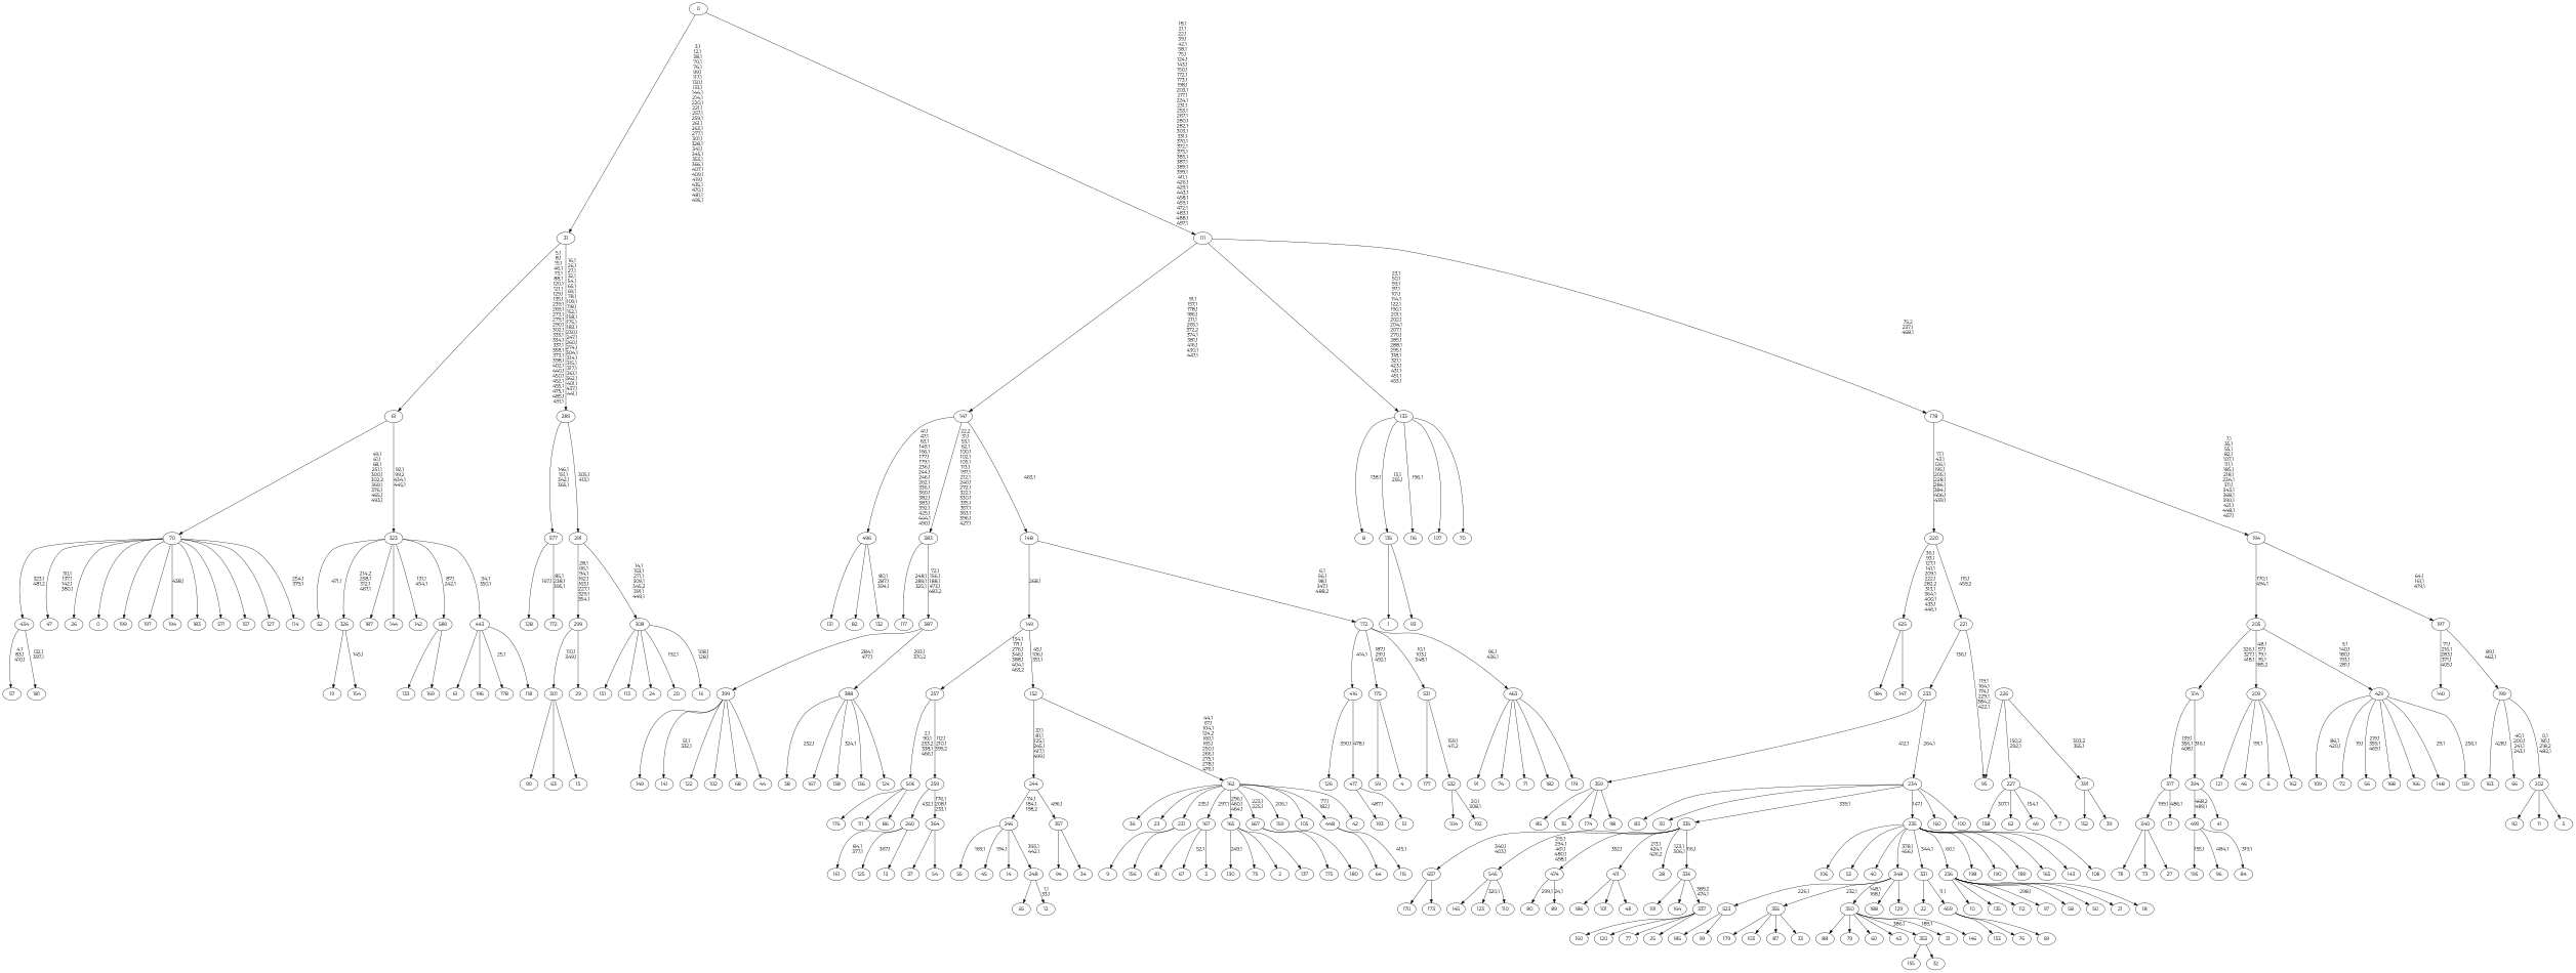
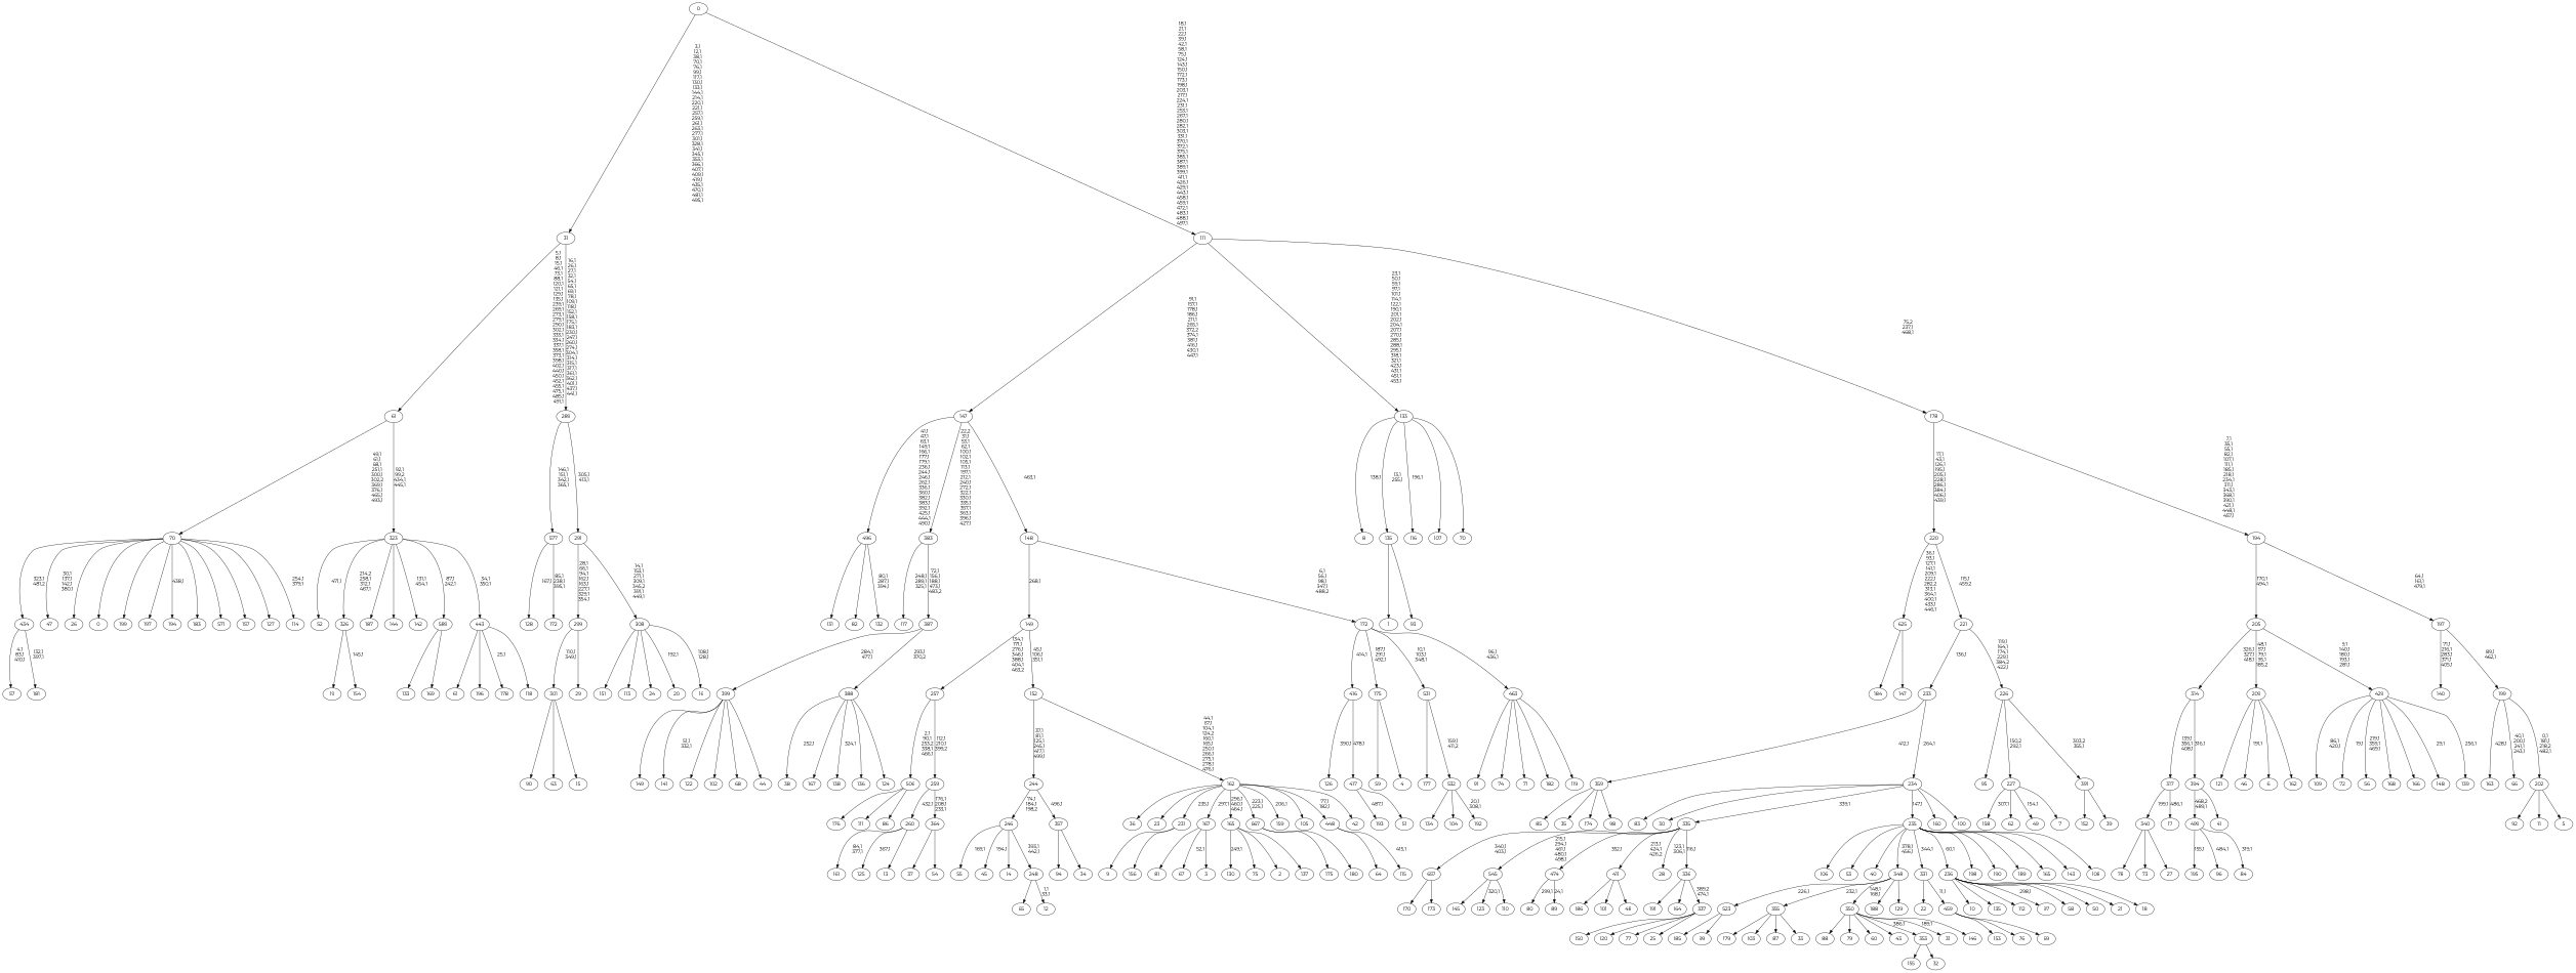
  digraph {
    fontname=Montserrat
    node [fontname=Montserrat]
    edge [fontname=Montserrat]
    n1 [label=199]
    n2 [label=198]
    n3 [label=197]
    n4 [label=196]
    n5 [label=195]
    n6 [label=194]
    n7 [label=193]
    n8 [label=192]
    n9 [label=191]
    n10 [label=190]
    n11 [label=189]
    n12 [label=188]
    n13 [label=187]
    n14 [label=186]
    n15 [label=185]
    n16 [label=184]
    n17 [label=183]
    n18 [label=182]
    n19 [label=181]
    n20 [label=180]
    n21 [label=179]
    n22 [label=178]
    n23 [label=177]
    n24 [label=176]
    n25 [label=175]
    667
    n27 [label=174]
    n28 [label=173]
    n29 [label=172]
    n30 [label=571]
    n31 [label=170]
    657
    n33 [label=169]
    n34 [label=168]
    n35 [label=167]
    n36 [label=166]
    n37 [label=165]
    n38 [label=164]
    n39 [label=163]
    n40 [label=162]
    n41 [label=161]
    n42 [label=160]
    n43 [label=159]
    n44 [label=158]
    n45 [label=157]
    n46 [label=156]
    n47 [label=155]
    n48 [label=154]
    n49 [label=153]
    n50 [label=152]
    n51 [label=151]
    n52 [label=150]
    n53 [label=149]
    n54 [label=148]
    n55 [label=147]
    625
    n57 [label=146]
    n58 [label=145]
    n59 [label=144]
    n60 [label=143]
    n61 [label=142]
    n62 [label=141]
    n63 [label=140]
    n64 [label=139]
    n65 [label=138]
    n66 [label=137]
    n67 [label=136]
    n68 [label=135]
+   n69 [label=134]
    n70 [label=133]
    589
    n72 [label=132]
    n73 [label=131]
    n74 [label=130]
    n75 [label=129]
    n76 [label=128]
    577
    n78 [label=127]
    n79 [label=126]
    n80 [label=125]
    n81 [label=124]
    n82 [label=123]
    n83 [label=122]
    n84 [label=121]
    n85 [label=120]
    n86 [label=119]
    n87 [label=118]
    n88 [label=117]
    n89 [label=116]
    n90 [label=115]
    n91 [label=114]
    n92 [label=113]
    n93 [label=112]
    n94 [label=111]
    n95 [label=110]
    545
    n97 [label=109]
    n98 [label=108]
    n99 [label=107]
    n100 [label=106]
    n101 [label=105]
    n102 [label=104]
    532
    531
    n105 [label=103]
    n106 [label=102]
    n107 [label=101]
    n108 [label=100]
    n109 [label=99]
    523
    n111 [label=98]
    n112 [label=97]
    n113 [label=96]
    n114 [label=95]
    n115 [label=94]
    n116 [label=93]
    n117 [label=92]
    n118 [label=91]
    n119 [label=90]
    n120 [label=89]
    n121 [label=88]
    n122 [label=87]
    n123 [label=86]
    506
    n125 [label=85]
    n126 [label=84]
    499
    n128 [label=83]
    n129 [label=82]
    496
    n131 [label=81]
    n132 [label=80]
    474
    n134 [label=79]
    n135 [label=78]
    n136 [label=77]
    n137 [label=76]
    n138 [label=75]
    n139 [label=74]
    n140 [label=73]
    n141 [label=72]
    n142 [label=71]
    463
    n144 [label=70]
    n145 [label=69]
    459
    n147 [label=68]
    n148 [label=67]
    n149 [label=66]
    n150 [label=65]
    n151 [label=64]
    448
    n153 [label=63]
    n154 [label=62]
    n155 [label=61]
    443
    n157 [label=60]
    n158 [label=59]
    n159 [label=58]
    n160 [label=57]
    434
    n162 [label=56]
    429
    n164 [label=55]
    n165 [label=54]
    n166 [label=53]
    n167 [label=52]
    n168 [label=51]
    417
    416
    n171 [label=50]
    n172 [label=49]
    n173 [label=48]
    411
    n175 [label=47]
    n176 [label=46]
    n177 [label=45]
    n178 [label=44]
    399
    n180 [label=43]
    n181 [label=42]
    n182 [label=41]
    394
    n184 [label=40]
    n185 [label=39]
    391
    n187 [label=38]
    388
    387
    383
    n191 [label=37]
    364
    n193 [label=36]
    n194 [label=35]
    359
    n196 [label=34]
    357
    n198 [label=33]
    355
    n200 [label=32]
    353
    n202 [label=31]
    350
    348
    n205 [label=30]
    n206 [label=29]
    n207 [label=28]
    n208 [label=27]
    340
    n210 [label=26]
    n211 [label=25]
    337
    336
    335
    n215 [label=24]
    n216 [label=23]
    n217 [label=22]
    331
    n219 [label=21]
    n220 [label=20]
    n221 [label=19]
    326
    323
    n224 [label=18]
    n225 [label=17]
    317
    314
    n228 [label=16]
    308
    n230 [label=15]
    301
    299
    291
    289
    n235 [label=14]
    n236 [label=13]
    260
    259
    257
    n240 [label=12]
    248
    246
    244
    n244 [label=11]
    n245 [label=10]
    236
    235
    234
    233
    n250 [label=9]
    231
    n252 [label=8]
    n253 [label=7]
    227
    226
    221
    220
    n258 [label=6]
    209
    205
    n261 [label=5]
    202
    199
    197
    194
    178
    n267 [label=4]
    175
    172
    n270 [label=3]
    167
    n272 [label=2]
    165
    162
    152
    149
    148
    147
    n279 [label=1]
    135
    133
    111
    n283 [label=0]
    70
    61
    31
    0
    667 -> n20
    667 -> n25
    657 -> n28
    657 -> n31
    625 -> n16
    625 -> n55
    589 -> n33
    589 -> n70
    577 -> n29 [label="85,1\n238,1\n395,1"]
    577 -> n76 [label="167,1"]
    545 -> n58
    545 -> n82 [label="320,1"]
    545 -> n95
    532 -> n8 [label="20,1\n308,1"]
+   532 -> n69
    532 -> n102
    531 -> n23
    531 -> 532 [label="159,1\n411,2"]
    523 -> n15
    523 -> n109
    506 -> n24
    506 -> n94
    506 -> n123
    499 -> n5 [label="155,1"]
    499 -> n113 [label="484,1"]
    499 -> n126 [label="319,1"]
    496 -> n72 [label="80,1\n287,1\n394,1"]
    496 -> n73
    496 -> n129
    474 -> n120 [label="24,1"]
    474 -> n132 [label="299,1"]
    463 -> n18
    463 -> n86
    463 -> n118
    463 -> n139
    463 -> n142
    459 -> n49
    459 -> n137
    459 -> n145
    448 -> n90 [label="415,1"]
    448 -> n151
    443 -> n4
    443 -> n22 [label="25,1"]
    443 -> n87
    443 -> n155
    434 -> n19 [label="132,1\n397,1"]
    434 -> n160 [label="4,1\n83,1\n410,1"]
    429 -> n34
    429 -> n36
    429 -> n54 [label="29,1"]
    429 -> n64 [label="256,1"]
    429 -> n97 [label="86,1\n420,1"]
    429 -> n141 [label="19,1"]
    429 -> n162 [label="219,1\n359,1\n469,1"]
    417 -> n7 [label="487,1"]
    417 -> n168
    416 -> n79 [label="390,1"]
    416 -> 417 [label="478,1"]
    411 -> n14
    411 -> n107
    411 -> n173
    399 -> n53
    399 -> n62 [label="51,1\n332,1"]
    399 -> n83
    399 -> n106
    399 -> n147
    399 -> n178
    394 -> 499 [label="468,2\n489,1"]
    394 -> n182
    391 -> n50
    391 -> n185
    388 -> n35
    388 -> n65 [label="324,1"]
    388 -> n67
    388 -> n81
    388 -> n187 [label="252,1"]
    387 -> 399 [label="284,1\n477,1"]
    387 -> 388 [label="293,1\n370,2"]
    383 -> n88 [label="248,1\n289,1\n325,1"]
    383 -> 387 [label="72,1\n156,1\n188,1\n473,1\n483,2"]
    364 -> n165
    364 -> n191
    359 -> n27
    359 -> n111
    359 -> n125
    359 -> n194
    357 -> n115
    357 -> n196
    355 -> n21
    355 -> n105
    355 -> n122
    355 -> n198
    353 -> n47
    353 -> n200
    350 -> n57
    350 -> n121
    350 -> n134
    350 -> n157
    350 -> n180
    350 -> 353 [label="386,1"]
    350 -> n202 [label="189,1"]
    348 -> n12
    348 -> n75
    348 -> 523 [label="226,1"]
    348 -> 355 [label="232,1"]
    348 -> 350 [label="148,1\n168,1"]
    340 -> n135
    340 -> n140
    340 -> n208
    337 -> n52
    337 -> n85
    337 -> n136
    337 -> n211
    336 -> n9
    336 -> n38
    336 -> 337 [label="389,2\n474,1"]
    335 -> 657 [label="340,1\n403,1"]
    335 -> 545 [label="215,1\n294,1\n461,1\n480,1\n498,1"]
    335 -> 474 [label="352,1"]
    335 -> 411 [label="213,1\n424,1\n426,2"]
    335 -> n207 [label="123,1\n306,1"]
    335 -> 336 [label="116,1"]
    331 -> 459 [label="11,1"]
    331 -> n217
    326 -> n48 [label="145,1"]
    326 -> n221
    323 -> n13
    323 -> n59
    323 -> n61 [label="131,1\n454,1"]
    323 -> 589 [label="87,1\n242,1"]
    323 -> 443 [label="34,1\n350,1"]
    323 -> n167 [label="471,1"]
    323 -> 326 [label="214,2\n258,1\n312,1\n467,1"]
    317 -> 340 [label="199,1"]
    317 -> n225 [label="486,1"]
    314 -> 394 [label="316,1"]
    314 -> 317 [label="139,1\n356,1\n408,1"]
    308 -> n51
    308 -> n92
    308 -> n215
    308 -> n220 [label="192,1"]
    308 -> n228 [label="108,1\n128,1"]
    301 -> n119
    301 -> n153
    301 -> n230
    299 -> n206
    299 -> 301 [label="110,1\n349,1"]
    291 -> 308 [label="14,1\n153,1\n271,1\n309,1\n345,2\n391,1\n449,1"]
    291 -> 299 [label="28,1\n66,1\n94,1\n162,1\n163,1\n227,1\n329,1\n354,1"]
    289 -> 577 [label="146,1\n151,1\n342,1\n365,1"]
    289 -> 291 [label="305,1\n413,1"]
    260 -> n41 [label="84,1\n377,1"]
    260 -> n80 [label="367,1"]
    260 -> n236
    259 -> 364 [label="176,1\n208,1\n233,1"]
    259 -> 260 [label="432,1"]
    257 -> 506 [label="2,1\n90,1\n253,2\n338,1\n466,1"]
    257 -> 259 [label="112,1\n210,1\n399,2"]
    248 -> n150
    248 -> n240 [label="1,1\n33,1"]
    246 -> n164 [label="169,1"]
    246 -> n177 [label="194,1"]
    246 -> n235
    246 -> 248 [label="393,1\n442,1"]
    244 -> 357 [label="496,1"]
    244 -> 246 [label="74,1\n184,1\n198,2"]
    236 -> n68
    236 -> n93
    236 -> n112 [label="298,1"]
    236 -> n159
    236 -> n171
    236 -> n219
    236 -> n224
    236 -> n245
    235 -> n2
    235 -> n10
    235 -> n11
    235 -> n37
    235 -> n60
    235 -> n98
    235 -> n100
    235 -> n166
    235 -> n184
    235 -> 348 [label="378,1\n456,1"]
    235 -> 331 [label="344,1"]
    235 -> 236 [label="60,1"]
    234 -> n42
    234 -> n108
    234 -> n128
    234 -> n205
    234 -> 335 [label="339,1"]
    234 -> 235 [label="147,1"]
    233 -> 359 [label="412,1"]
    233 -> 234 [label="264,1"]
    231 -> n46
    231 -> n250
    227 -> n44 [label="307,1"]
    227 -> n154
    227 -> n172 [label="154,1"]
    227 -> n253
    226 -> n114
    226 -> 391 [label="303,2\n355,1"]
    226 -> 227 [label="150,2\n292,1"]
    221 -> 233 [label="136,1"]
-   221 -> n114 [label="119,1\n164,1\n174,1\n229,1\n384,2\n422,1"]
+   221 -> 226 [label="119,1\n164,1\n174,1\n229,1\n384,2\n422,1"]
    220 -> 625 [label="36,1\n93,1\n127,1\n141,1\n209,1\n222,1\n282,2\n313,1\n364,1\n400,1\n433,1\n446,1"]
    220 -> 221 [label="115,1\n459,2"]
    209 -> n40
    209 -> n84
    209 -> n176 [label="191,1"]
    209 -> n258
    205 -> 429 [label="9,1\n140,1\n180,1\n193,1\n281,1"]
    205 -> 314 [label="326,1\n327,1\n418,1"]
    205 -> 209 [label="48,1\n57,1\n79,1\n95,1\n185,2"]
    202 -> n117
    202 -> n244
    202 -> n261
    199 -> n39 [label="428,1"]
    199 -> n149 [label="40,1\n200,1\n241,1\n243,1"]
    199 -> 202 [label="0,1\n181,1\n218,2\n482,1"]
    197 -> n63 [label="71,1\n216,1\n283,1\n371,1\n405,1"]
    197 -> 199 [label="89,1\n462,1"]
    194 -> 205 [label="170,1\n494,1"]
    194 -> 197 [label="64,1\n161,1\n479,1"]
    178 -> 220 [label="17,1\n43,1\n126,1\n195,1\n205,1\n228,1\n286,1\n384,1\n406,1\n439,1"]
    178 -> 194 [label="7,1\n35,1\n55,1\n82,1\n107,1\n111,1\n185,1\n218,1\n234,1\n311,1\n343,1\n368,1\n390,1\n421,1\n448,1\n457,1"]
    175 -> n158
    175 -> n267
    172 -> 531 [label="10,1\n103,1\n348,1"]
    172 -> 463 [label="96,1\n436,1"]
    172 -> 416 [label="414,1"]
    172 -> 175 [label="187,1\n291,1\n492,1"]
    167 -> n131
    167 -> n148 [label="52,1"]
    167 -> n270
    165 -> n66
    165 -> n74 [label="249,1"]
    165 -> n138
    165 -> n272
    162 -> 667 [label="223,1\n225,1"]
    162 -> n43 [label="206,1"]
    162 -> n101
    162 -> 448 [label="77,1\n182,1"]
    162 -> n181
    162 -> n193
    162 -> n216
    162 -> 231 [label="235,1"]
    162 -> 167 [label="297,1"]
    162 -> 165 [label="296,1\n460,1\n464,1"]
    152 -> 244 [label="37,1\n81,1\n125,1\n245,1\n417,1\n499,1"]
    152 -> 162 [label="44,1\n67,1\n104,1\n124,2\n160,1\n165,1\n250,1\n266,1\n275,1\n278,1\n476,1"]
    149 -> 257 [label="134,1\n171,1\n276,1\n346,1\n388,1\n404,1\n463,2"]
    149 -> 152 [label="45,1\n106,1\n351,1"]
    148 -> 172 [label="6,1\n56,1\n98,1\n347,1\n488,2"]
    148 -> 149 [label="268,1"]
    147 -> 496 [label="41,1\n47,1\n63,1\n149,1\n166,1\n177,1\n179,1\n236,1\n244,1\n246,1\n262,1\n336,1\n360,1\n382,1\n383,1\n392,1\n425,1\n444,1\n490,1"]
    147 -> 383 [label="22,2\n31,1\n53,1\n62,1\n100,1\n102,1\n105,1\n113,1\n197,1\n212,1\n240,1\n272,1\n322,1\n330,1\n335,1\n357,1\n363,1\n396,1\n427,1"]
    147 -> 148 [label="463,1"]
    135 -> n116
    135 -> n279
    133 -> n89 [label="196,1"]
    133 -> n99
    133 -> n144
    133 -> n252 [label="138,1"]
    133 -> 135 [label="13,1\n255,1"]
    111 -> 178 [label="75,2\n237,1\n468,1"]
    111 -> 147 [label="91,1\n157,1\n178,1\n186,1\n211,1\n265,1\n372,2\n374,1\n381,1\n416,1\n430,1\n447,1"]
    111 -> 133 [label="23,1\n50,1\n59,1\n97,1\n101,1\n114,1\n122,1\n190,1\n201,1\n202,1\n204,1\n207,1\n270,1\n285,1\n288,1\n295,1\n318,1\n321,1\n423,1\n431,1\n451,1\n453,1"]
    70 -> n1
    70 -> n3
    70 -> n6 [label="438,1"]
    70 -> n17
    70 -> n30
    70 -> n45
    70 -> n78
    70 -> n91 [label="254,1\n379,1"]
    70 -> 434 [label="323,1\n481,2"]
    70 -> n175 [label="30,1\n137,1\n142,1\n380,1"]
    70 -> n210
    70 -> n283
    61 -> 323 [label="92,1\n99,2\n434,1\n445,1"]
    61 -> 70 [label="49,1\n61,1\n68,1\n251,1\n300,1\n302,2\n369,1\n376,1\n465,1\n493,1"]
    31 -> 289 [label="16,1\n26,1\n27,1\n32,1\n54,1\n65,1\n69,1\n78,1\n109,1\n118,1\n152,1\n158,1\n175,1\n183,1\n230,1\n247,1\n260,1\n274,1\n304,1\n314,1\n315,1\n317,1\n361,1\n362,1\n401,1\n437,1\n441,1"]
    31 -> 61 [label="5,1\n8,1\n15,1\n46,1\n73,1\n88,1\n120,1\n121,1\n129,1\n135,1\n239,1\n269,1\n273,1\n279,1\n290,1\n302,1\n333,1\n334,1\n337,1\n358,1\n373,1\n398,1\n402,1\n440,1\n450,1\n452,1\n455,1\n475,1\n485,1\n491,1"]
    0 -> 111 [label="18,1\n21,1\n22,1\n39,1\n42,1\n58,1\n75,1\n124,1\n143,1\n150,1\n172,1\n173,1\n198,1\n203,1\n217,1\n224,1\n231,1\n253,1\n267,1\n280,1\n282,1\n303,1\n331,1\n370,1\n372,1\n375,1\n385,1\n387,1\n389,1\n399,1\n411,1\n426,1\n429,1\n443,1\n458,1\n459,1\n472,1\n483,1\n488,1\n497,1"]
    0 -> 31 [label="3,1\n12,1\n38,1\n70,1\n76,1\n99,1\n117,1\n130,1\n133,1\n144,1\n214,1\n220,1\n221,1\n257,1\n259,1\n261,1\n263,1\n277,1\n301,1\n328,1\n341,1\n345,1\n353,1\n366,1\n407,1\n409,1\n419,1\n435,1\n470,1\n481,1\n495,1"]
  }
